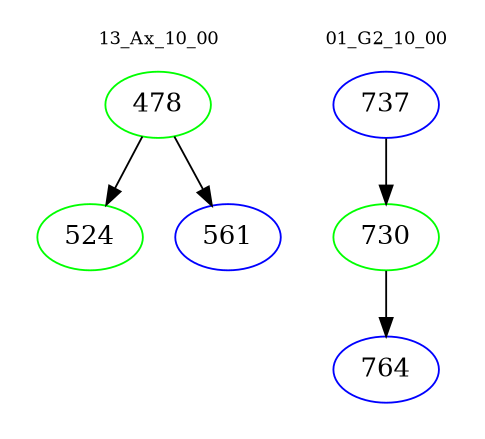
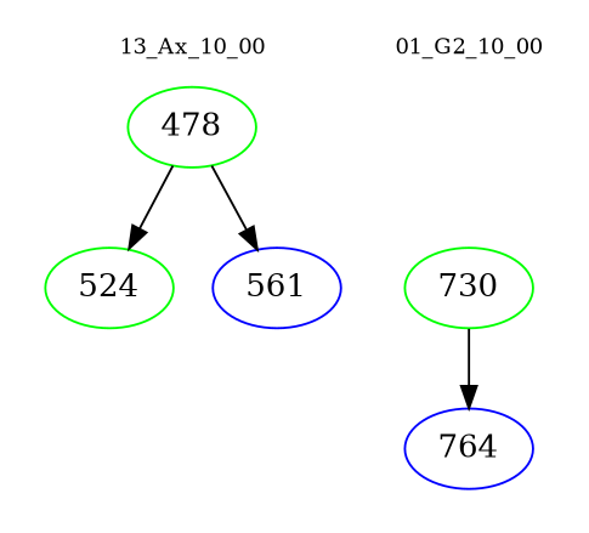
  digraph {
    node [color=green]
    edge [color=black]
    n1 [label=524]
    n2 [label=478]
    n3 [color=blue label=561]
-   n4 [color=blue label=737]
    n5 [label=730]
    n6 [color=blue label=764]
    subgraph cluster_1 {
      color=white
      fontsize=10
      label="13_Ax_10_00"
      n1
      n2
      n3
    }
    subgraph cluster_2 {
      color=white
      fontsize=10
      label="01_G2_10_00"
-     n4
      n5
      n6
    }
    n2 -> n1
    n2 -> n3
-   n4 -> n5
    n5 -> n6
  }
